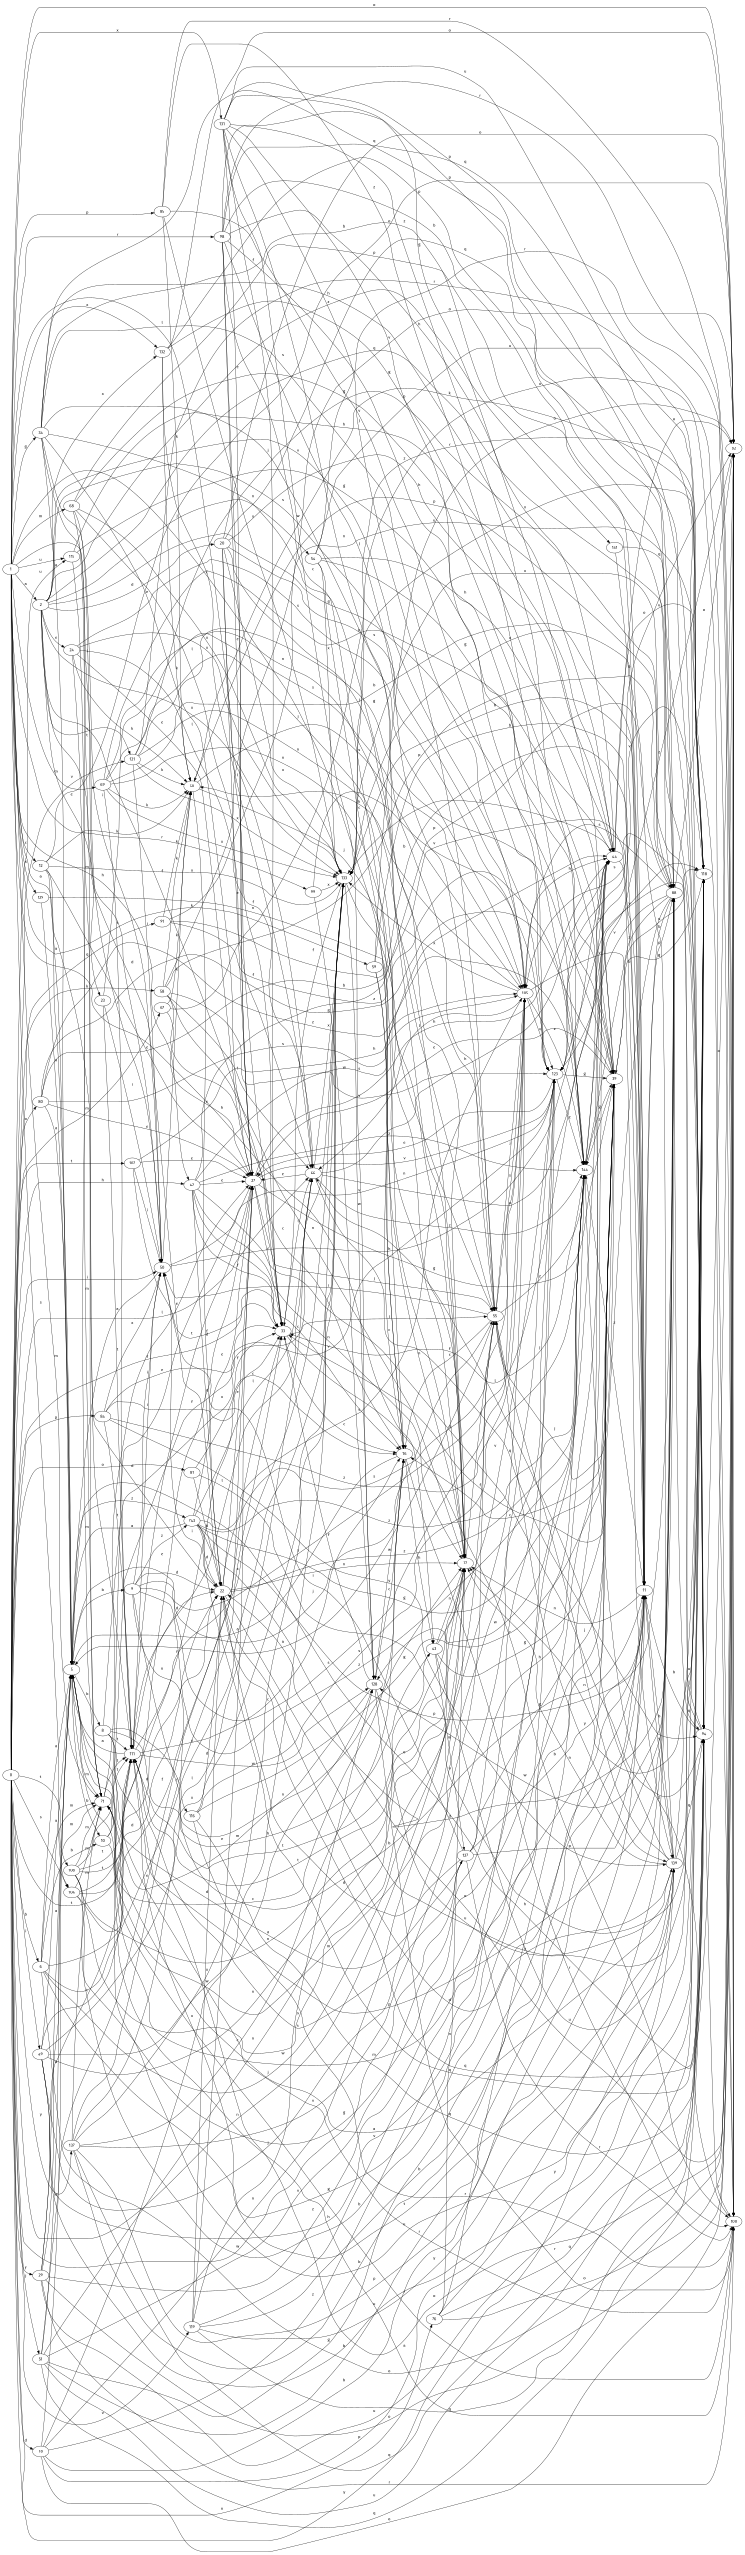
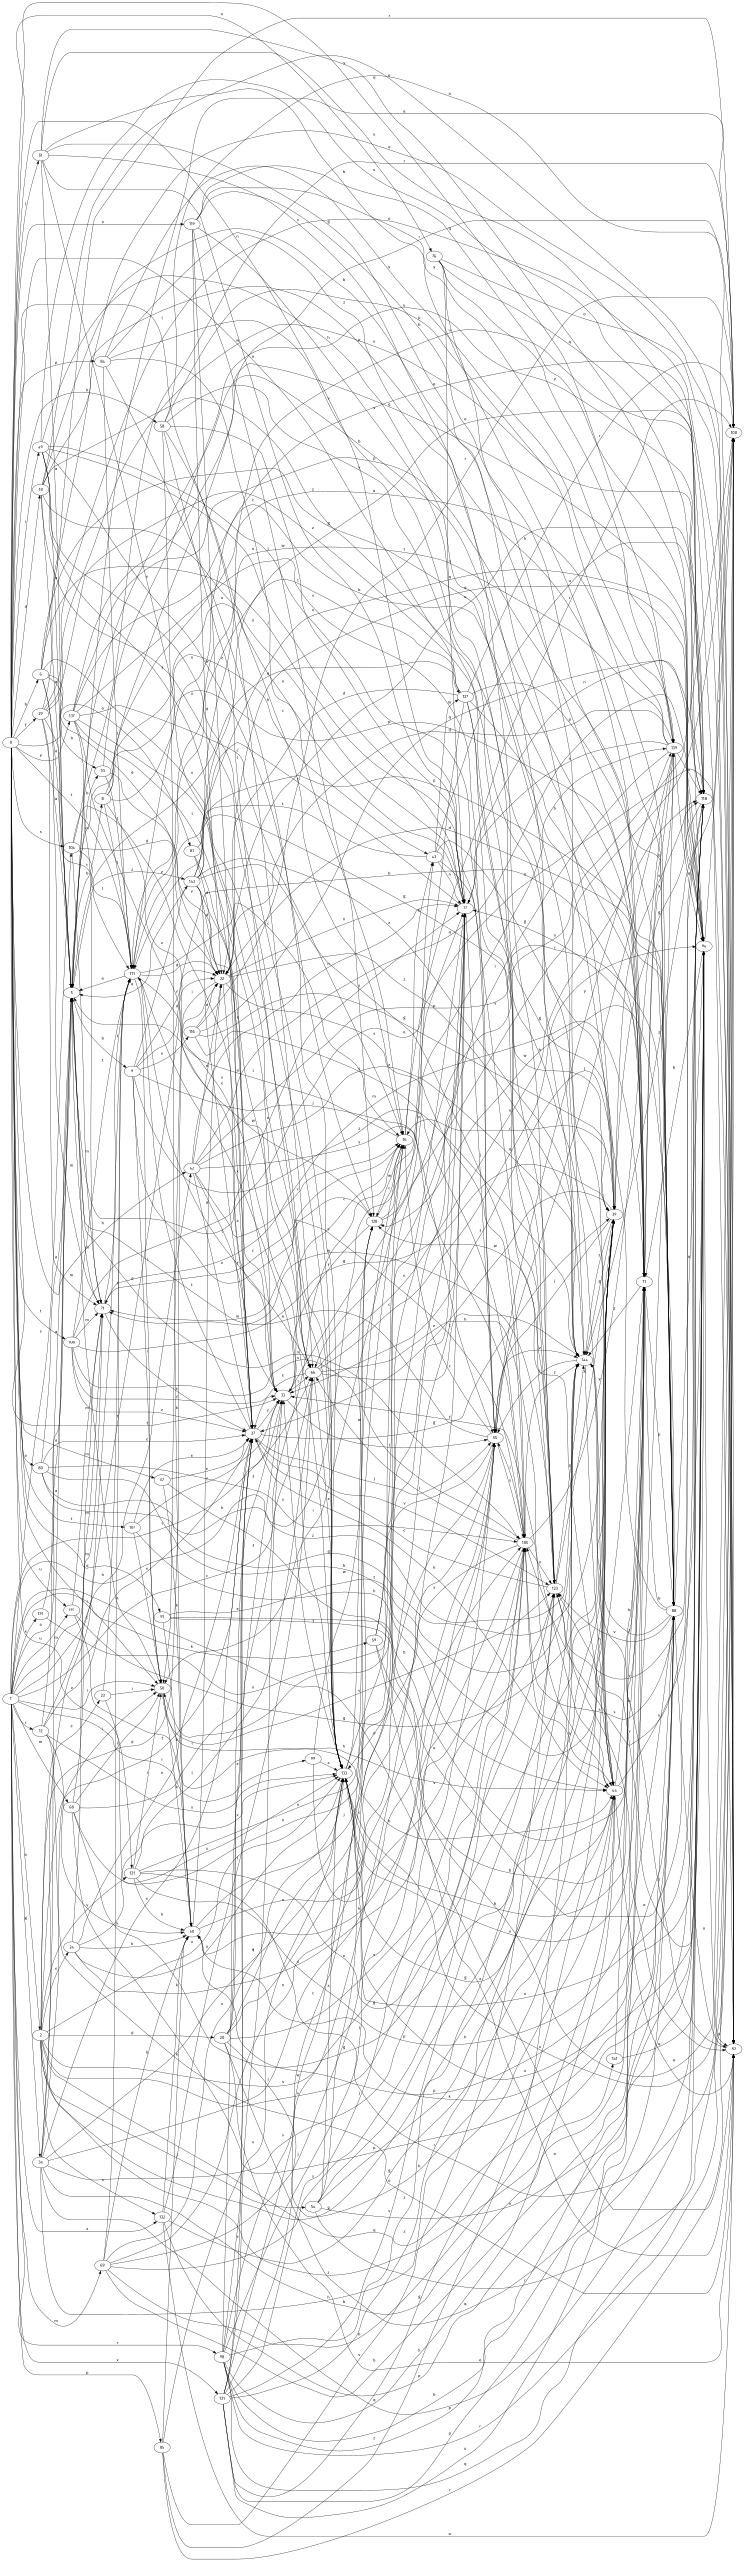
  strict digraph {
    fontname="Fira Sans"
    rankdir=LR
    node [fontname="Fira Sans"]
    edge [fontname="Fira Sans"]
    0
    6
    18
    29
    33
    42
    49
    50
    51
    58
    66
    67
    76
    77
    80
    81
    84
    91
    104
    107
    108
    111
    115
    119
    121
    127
    137
    139
    5
    71
    82
    22
    39
    133
    10
    55
    88
    11
    144
    100
    118
    16
    94
    105
    27
    128
    44
    123
    60
    1
    2
    12
    34
    43
    59
    68
    69
    85
    98
    99
    129
    131
    132
    20
    23
    24
    54
    141
    8
    9
-   143 [label=743]
+   143
    116
    0 -> 6 [label=b]
    0 -> 18 [label=d]
    0 -> 29 [label=f]
    0 -> 33 [label=f]
    0 -> 42 [label=h]
    0 -> 49 [label=i]
    0 -> 50 [label=i]
    0 -> 51 [label=j]
    0 -> 58 [label=k]
    0 -> 66 [label=l]
    0 -> 67 [label=m]
    0 -> 76 [label=n]
    0 -> 77 [label=n]
    0 -> 80 [label=o]
    0 -> 81 [label=o]
    0 -> 84 [label=p]
    0 -> 91 [label=q]
    0 -> 104 [label=s]
    0 -> 107 [label=t]
    0 -> 108 [label=t]
    0 -> 111 [label=t]
    0 -> 115 [label=u]
    0 -> 119 [label=v]
    0 -> 121 [label=v]
    0 -> 127 [label=w]
    0 -> 137 [label=y]
    0 -> 139 [label=y]
    6 -> 5 [label=a]
    6 -> 71 [label=m]
    6 -> 82 [label=o]
    6 -> 22 [label=d]
    6 -> 39 [label=g]
    6 -> 133 [label=x]
    6 -> 10 [label=b]
    6 -> 55 [label=j]
    18 -> 77 [label=n]
    18 -> 5 [label=a]
    18 -> 82 [label=o]
    18 -> 133 [label=x]
    18 -> 88 [label=p]
    18 -> 11 [label=b]
    18 -> 144 [label=z]
    29 -> 111 [label=t]
    29 -> 5 [label=a]
    29 -> 71 [label=m]
    29 -> 82 [label=o]
    29 -> 144 [label=z]
    29 -> 100 [label=r]
    29 -> 118 [label=u]
    33 -> 66 [label=l]
    33 -> 55 [label=j]
    33 -> 100 [label=r]
    33 -> 16 [label=c]
    42 -> 33 [label=f]
    42 -> 77 [label=n]
    42 -> 22 [label=d]
    42 -> 88 [label=p]
    42 -> 144 [label=z]
    42 -> 16 [label=c]
    42 -> 94 [label=q]
    42 -> 105 [label=s]
    42 -> 27 [label=e]
    49 -> 33 [label=f]
    49 -> 77 [label=n]
    49 -> 5 [label=a]
    49 -> 133 [label=x]
    49 -> 55 [label=j]
    49 -> 118 [label=u]
    49 -> 128 [label=w]
    49 -> 44 [label=h]
    50 -> 5 [label=a]
    50 -> 44 [label=h]
    50 -> 123 [label=v]
    50 -> 60 [label=k]
    51 -> 77 [label=n]
    51 -> 5 [label=a]
    51 -> 39 [label=g]
    51 -> 11 [label=b]
    51 -> 118 [label=u]
    51 -> 94 [label=q]
    51 -> 27 [label=e]
    51 -> 123 [label=v]
    58 -> 66 [label=l]
    58 -> 77 [label=n]
    58 -> 82 [label=o]
    58 -> 88 [label=p]
    58 -> 16 [label=c]
    58 -> 123 [label=v]
    58 -> 60 [label=k]
    66 -> 133 [label=x]
    66 -> 144 [label=z]
    66 -> 118 [label=u]
    66 -> 94 [label=q]
    66 -> 27 [label=e]
    66 -> 44 [label=h]
    67 -> 100 [label=r]
    67 -> 27 [label=e]
    67 -> 60 [label=k]
    76 -> 77 [label=n]
    76 -> 139 [label=y]
    76 -> 82 [label=o]
    76 -> 94 [label=q]
    76 -> 44 [label=h]
    77 -> 111 [label=t]
    77 -> 55 [label=j]
    80 -> 5 [label=a]
    80 -> 39 [label=g]
    80 -> 11 [label=b]
    80 -> 144 [label=z]
    80 -> 105 [label=s]
    80 -> 27 [label=e]
    81 -> 33 [label=f]
    81 -> 22 [label=d]
    81 -> 118 [label=u]
    84 -> 111 [label=t]
    84 -> 139 [label=y]
-   84 -> 50 [label=x]
+   84 -> 133 [label=x]
    84 -> 144 [label=z]
    84 -> 16 [label=c]
    84 -> 123 [label=v]
    91 -> 11 [label=b]
    91 -> 144 [label=z]
    91 -> 118 [label=u]
    91 -> 60 [label=k]
    104 -> 111 [label=t]
    104 -> 71 [label=m]
    104 -> 22 [label=d]
    104 -> 11 [label=b]
    104 -> 27 [label=e]
    107 -> 33 [label=f]
    107 -> 50 [label=i]
    107 -> 27 [label=e]
    107 -> 44 [label=h]
    108 -> 33 [label=f]
    108 -> 77 [label=n]
    108 -> 111 [label=t]
    108 -> 71 [label=m]
    108 -> 39 [label=g]
    108 -> 105 [label=s]
    108 -> 27 [label=e]
    111 -> 50 [label=i]
    111 -> 66 [label=l]
    111 -> 5 [label=a]
    111 -> 82 [label=o]
    111 -> 22 [label=d]
    111 -> 133 [label=x]
    111 -> 16 [label=c]
    111 -> 128 [label=w]
    115 -> 71 [label=m]
    115 -> 39 [label=g]
    115 -> 44 [label=h]
    119 -> 139 [label=y]
    119 -> 22 [label=d]
    119 -> 11 [label=b]
    119 -> 94 [label=q]
    119 -> 27 [label=e]
    119 -> 128 [label=w]
    119 -> 123 [label=v]
    121 -> 50 [label=i]
    121 -> 77 [label=n]
    121 -> 39 [label=g]
    121 -> 133 [label=x]
    121 -> 88 [label=p]
    121 -> 100 [label=r]
    121 -> 60 [label=k]
    127 -> 50 [label=i]
    127 -> 111 [label=t]
    127 -> 5 [label=a]
    127 -> 22 [label=d]
    127 -> 39 [label=g]
    127 -> 88 [label=p]
    127 -> 11 [label=b]
    127 -> 100 [label=r]
    127 -> 44 [label=h]
    137 -> 33 [label=f]
    137 -> 66 [label=l]
    137 -> 71 [label=m]
    137 -> 133 [label=x]
    137 -> 88 [label=p]
    137 -> 11 [label=b]
    137 -> 16 [label=c]
    137 -> 94 [label=q]
    137 -> 123 [label=v]
    139 -> 66 [label=l]
    139 -> 77 [label=n]
    139 -> 111 [label=t]
    139 -> 5 [label=a]
    139 -> 22 [label=d]
    139 -> 133 [label=x]
    139 -> 55 [label=j]
    139 -> 11 [label=b]
    139 -> 118 [label=u]
    139 -> 94 [label=q]
    5 -> 71 [label=m]
    5 -> 82 [label=o]
    5 -> 10 [label=b]
    5 -> 100 [label=r]
    5 -> 105 [label=s]
    5 -> 8 [label=b]
    5 -> 9 [label=b]
    5 -> 143 [label=z]
    71 -> 111 [label=t]
    71 -> 16 [label=c]
    71 -> 27 [label=e]
    82 -> 144 [label=z]
    22 -> 50 [label=i]
    22 -> 77 [label=n]
    22 -> 144 [label=z]
    22 -> 118 [label=u]
    22 -> 94 [label=q]
    22 -> 105 [label=s]
    22 -> 27 [label=e]
    39 -> 55 [label=j]
    39 -> 144 [label=z]
    39 -> 118 [label=u]
    39 -> 16 [label=c]
    39 -> 27 [label=e]
    133 -> 33 [label=f]
    133 -> 77 [label=n]
    133 -> 11 [label=b]
    133 -> 128 [label=w]
    10 -> 33 [label=f]
    10 -> 111 [label=t]
    10 -> 118 [label=u]
    55 -> 50 [label=i]
    55 -> 139 [label=y]
    55 -> 5 [label=a]
    55 -> 144 [label=z]
    55 -> 16 [label=c]
    55 -> 105 [label=s]
    88 -> 33 [label=f]
    88 -> 82 [label=o]
    88 -> 22 [label=d]
    88 -> 11 [label=b]
    88 -> 144 [label=z]
    88 -> 94 [label=q]
    88 -> 105 [label=s]
    88 -> 128 [label=w]
    88 -> 123 [label=v]
    11 -> 77 [label=n]
    11 -> 139 [label=y]
    11 -> 71 [label=m]
    11 -> 88 [label=p]
    11 -> 144 [label=z]
    144 -> 39 [label=g]
    144 -> 55 [label=j]
    144 -> 44 [label=h]
    100 -> 5 [label=a]
    100 -> 133 [label=x]
    100 -> 144 [label=z]
    118 -> 77 [label=n]
    118 -> 39 [label=g]
    118 -> 133 [label=x]
    118 -> 123 [label=v]
    118 -> 60 [label=k]
    16 -> 5 [label=a]
    16 -> 100 [label=r]
    16 -> 128 [label=w]
    16 -> 43 [label=h]
    94 -> 82 [label=o]
    94 -> 133 [label=x]
    94 -> 11 [label=b]
    94 -> 100 [label=r]
    94 -> 105 [label=s]
    94 -> 123 [label=v]
    105 -> 66 [label=l]
    105 -> 139 [label=y]
    105 -> 133 [label=x]
    105 -> 55 [label=j]
    105 -> 144 [label=z]
    105 -> 44 [label=h]
    105 -> 123 [label=v]
    105 -> 60 [label=k]
    27 -> 33 [label=f]
    27 -> 111 [label=t]
    27 -> 39 [label=g]
    27 -> 55 [label=j]
    27 -> 44 [label=h]
    27 -> 123 [label=v]
    128 -> 33 [label=f]
    128 -> 139 [label=y]
    128 -> 71 [label=m]
    128 -> 100 [label=r]
    128 -> 16 [label=c]
    44 -> 33 [label=f]
    44 -> 82 [label=o]
    44 -> 133 [label=x]
    44 -> 11 [label=b]
    44 -> 118 [label=u]
    44 -> 128 [label=w]
    123 -> 71 [label=m]
    123 -> 82 [label=o]
    123 -> 39 [label=g]
    123 -> 144 [label=z]
    123 -> 27 [label=e]
    60 -> 22 [label=d]
    60 -> 55 [label=j]
    60 -> 88 [label=p]
    60 -> 105 [label=s]
    1 -> 42 [label=h]
    1 -> 50 [label=i]
    1 -> 66 [label=l]
    1 -> 104 [label=s]
    1 -> 115 [label=u]
    1 -> 5 [label=a]
    1 -> 71 [label=m]
    1 -> 82 [label=o]
    1 -> 16 [label=c]
    1 -> 2 [label=a]
    1 -> 12 [label=c]
    1 -> 34 [label=g]
    1 -> 43 [label=h]
    1 -> 59 [label=k]
    1 -> 68 [label=m]
    1 -> 69 [label=m]
    1 -> 85 [label=p]
    1 -> 98 [label=r]
    1 -> 99 [label=r]
    1 -> 129 [label=x]
    1 -> 131 [label=x]
    1 -> 132 [label=x]
    2 -> 33 [label=f]
    2 -> 121 [label=v]
    2 -> 22 [label=d]
    2 -> 39 [label=g]
    2 -> 133 [label=x]
    2 -> 94 [label=q]
    2 -> 105 [label=s]
    2 -> 123 [label=v]
    2 -> 132 [label=x]
    2 -> 20 [label=d]
    2 -> 23 [label=e]
    2 -> 24 [label=e]
    2 -> 54 [label=j]
    2 -> 141 [label=z]
    12 -> 5 [label=a]
    12 -> 82 [label=o]
    12 -> 22 [label=d]
    12 -> 133 [label=x]
    12 -> 27 [label=e]
    12 -> 60 [label=k]
    34 -> 50 [label=i]
    34 -> 77 [label=n]
    34 -> 111 [label=t]
    34 -> 5 [label=a]
    34 -> 55 [label=j]
    34 -> 11 [label=b]
    34 -> 94 [label=q]
    34 -> 105 [label=s]
    34 -> 27 [label=e]
    34 -> 44 [label=h]
    43 -> 77 [label=n]
    43 -> 111 [label=t]
    43 -> 127 [label=m]
    43 -> 39 [label=g]
    43 -> 118 [label=u]
    43 -> 123 [label=v]
    59 -> 77 [label=n]
    59 -> 82 [label=o]
    59 -> 11 [label=b]
    59 -> 16 [label=c]
    68 -> 50 [label=i]
    68 -> 66 [label=l]
    68 -> 71 [label=m]
    68 -> 39 [label=g]
    68 -> 133 [label=x]
    68 -> 88 [label=p]
    69 -> 77 [label=n]
    69 -> 111 [label=t]
    69 -> 133 [label=x]
    69 -> 55 [label=j]
    69 -> 11 [label=b]
    69 -> 105 [label=s]
    69 -> 44 [label=h]
    69 -> 60 [label=k]
    85 -> 133 [label=x]
    85 -> 144 [label=z]
    85 -> 100 [label=r]
    85 -> 123 [label=v]
    85 -> 60 [label=k]
    98 -> 33 [label=f]
    98 -> 55 [label=j]
    98 -> 88 [label=p]
    98 -> 11 [label=b]
    98 -> 144 [label=z]
    98 -> 100 [label=r]
    98 -> 16 [label=c]
    98 -> 94 [label=q]
    98 -> 27 [label=e]
    98 -> 44 [label=h]
    99 -> 133 [label=x]
    99 -> 128 [label=w]
    99 -> 123 [label=v]
    129 -> 77 [label=n]
    129 -> 5 [label=a]
    131 -> 33 [label=f]
    131 -> 77 [label=n]
    131 -> 39 [label=g]
    131 -> 55 [label=j]
    131 -> 88 [label=p]
    131 -> 144 [label=z]
    131 -> 118 [label=u]
    131 -> 27 [label=e]
    131 -> 128 [label=w]
    131 -> 123 [label=v]
    132 -> 66 [label=l]
    132 -> 82 [label=o]
    132 -> 39 [label=g]
    132 -> 88 [label=p]
    132 -> 60 [label=k]
    20 -> 33 [label=f]
    20 -> 82 [label=o]
    20 -> 133 [label=x]
    20 -> 55 [label=j]
    20 -> 94 [label=q]
    20 -> 105 [label=s]
    20 -> 27 [label=e]
    20 -> 44 [label=h]
    23 -> 50 [label=i]
    23 -> 77 [label=n]
    23 -> 111 [label=t]
    24 -> 66 [label=l]
    24 -> 71 [label=m]
    24 -> 133 [label=x]
    24 -> 105 [label=s]
    24 -> 27 [label=e]
    24 -> 60 [label=k]
    54 -> 39 [label=g]
    54 -> 133 [label=x]
    54 -> 100 [label=r]
    54 -> 118 [label=u]
    54 -> 16 [label=c]
    54 -> 44 [label=h]
    141 -> 11 [label=b]
    141 -> 94 [label=q]
    8 -> 77 [label=n]
    8 -> 111 [label=t]
    8 -> 133 [label=x]
    8 -> 88 [label=p]
    8 -> 100 [label=r]
    8 -> 43 [label=h]
    9 -> 50 [label=i]
    9 -> 22 [label=d]
    9 -> 55 [label=j]
    9 -> 11 [label=b]
    9 -> 144 [label=z]
    9 -> 105 [label=s]
    9 -> 143 [label=z]
    9 -> 116 [label=u]
    143 -> 66 [label=l]
    143 -> 5 [label=a]
    143 -> 82 [label=o]
    143 -> 22 [label=d]
    143 -> 39 [label=g]
    143 -> 88 [label=p]
    143 -> 144 [label=z]
    143 -> 94 [label=q]
    143 -> 105 [label=s]
    143 -> 27 [label=e]
    116 -> 22 [label=d]
    116 -> 39 [label=g]
    116 -> 100 [label=r]
    116 -> 94 [label=q]
    116 -> 105 [label=s]
  }
